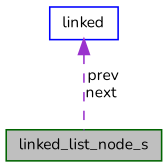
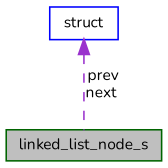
  digraph {
    fontname=Nunito
    node [fontname=Nunito fontsize=10 shape=record style=filled]
    n1 [color=darkgreen fillcolor=grey75 fontcolor=black height=0.2 label=linked_list_node_s width=0.4]
-   n2 [color=blue fillcolor=white height=0.2 label=linked width=0.4]
+   n2 [color=blue fillcolor=white height=0.2 label=struct width=0.4]
    n2 -> n1 [color=darkorchid3 dir=back fontname=Nunito fontsize=10 label=" prev\nnext" labelfontname=Helvetica labelfontsize=10 style=dashed]
  }
